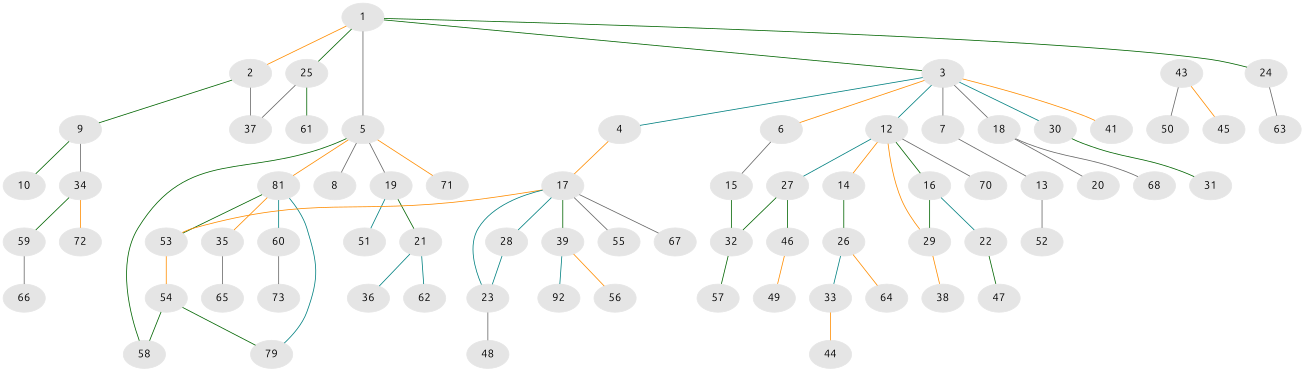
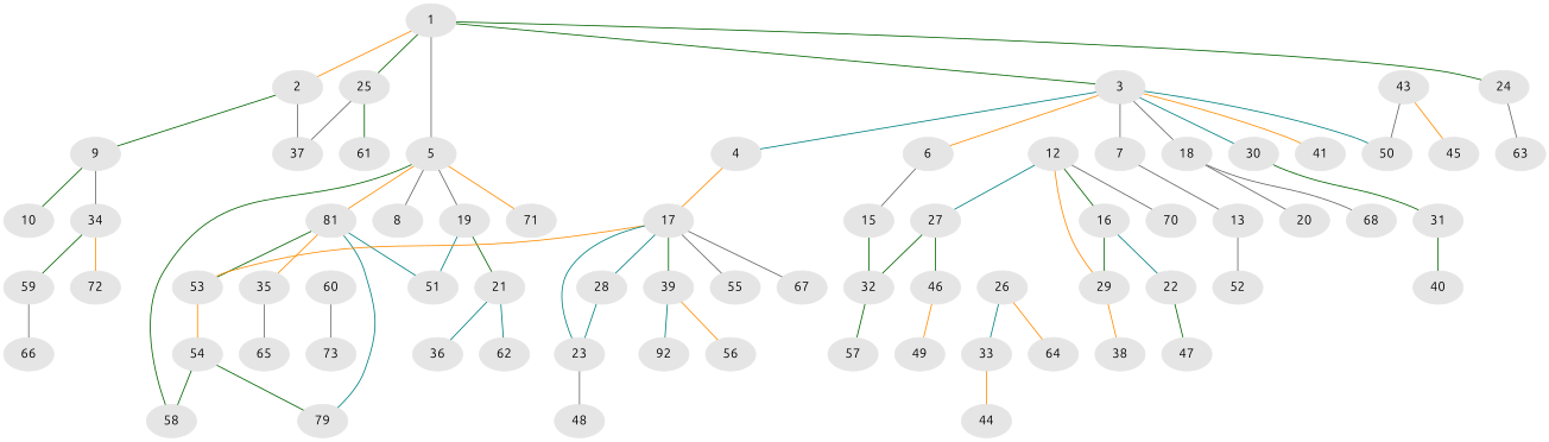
  graph {
    fontname=Ubuntu
    node [color=gray90 fontname=Ubuntu style=filled]
    edge [color=darkgreen fontname=Ubuntu]
    1
    2
    3
    5
    24
    25
    9
    37
    4
    6
    7
    12
    18
    30
    41
    8
    n17 [label=81]
    19
    58
    71
    63
    61
    10
    34
    17
    15
    13
-   14
    16
    27
    29
    70
    20
    68
    31
    53
    23
    28
    39
    55
    67
    35
    60
    n44 [label=79]
    21
    51
    32
    52
    59
    72
    65
    54
    73
    26
    22
    46
    38
    33
    64
    57
    47
    48
    n63 [label=92]
    56
    36
    62
    44
    49
    43
    45
    50
+   40
    66
    1 -- 2 [color=darkorange]
    1 -- 3
    1 -- 5 [color=gray40]
    1 -- 24
    1 -- 25
    2 -- 9
    2 -- 37 [color=gray40]
    3 -- 4 [color=teal]
    3 -- 6 [color=darkorange]
    3 -- 7 [color=gray40]
-   3 -- 12 [color=teal]
+   3 -- 50 [color=teal]
    3 -- 18 [color=gray40]
    3 -- 30 [color=teal]
    3 -- 41 [color=darkorange]
    5 -- 8 [color=gray40]
    5 -- n17 [color=darkorange]
    5 -- 19 [color=gray40]
    5 -- 58
    5 -- 71 [color=darkorange]
    24 -- 63 [color=gray40]
    25 -- 37 [color=gray40]
    25 -- 61
    9 -- 10
    9 -- 34 [color=gray40]
    4 -- 17 [color=darkorange]
    6 -- 15 [color=gray40]
    7 -- 13 [color=gray40]
-   12 -- 14 [color=darkorange]
    12 -- 16
    12 -- 27 [color=teal]
    12 -- 29 [color=darkorange]
    12 -- 70 [color=gray40]
    18 -- 20 [color=gray40]
    18 -- 68 [color=gray40]
    30 -- 31
    n17 -- 53
    n17 -- 35 [color=darkorange]
-   n17 -- 60 [color=teal]
+   n17 -- 51 [color=teal]
    n17 -- n44 [color=teal]
    19 -- 21
    19 -- 51 [color=teal]
    34 -- 59
    34 -- 72 [color=darkorange]
    17 -- 53 [color=darkorange]
    17 -- 23 [color=teal]
    17 -- 28 [color=teal]
    17 -- 39
    17 -- 55 [color=gray40]
    17 -- 67 [color=gray40]
    15 -- 32
    13 -- 52 [color=gray40]
-   14 -- 26
    16 -- 29
    16 -- 22 [color=teal]
    27 -- 32
    27 -- 46
    29 -- 38 [color=darkorange]
+   31 -- 40
    53 -- 54 [color=darkorange]
    23 -- 48 [color=gray40]
    28 -- 23 [color=teal]
    39 -- n63 [color=teal]
    39 -- 56 [color=darkorange]
    35 -- 65 [color=gray40]
    60 -- 73 [color=gray40]
    21 -- 36 [color=teal]
    21 -- 62 [color=teal]
    32 -- 57
    59 -- 66 [color=gray40]
    54 -- 58
    54 -- n44
    26 -- 33 [color=teal]
    26 -- 64 [color=darkorange]
    22 -- 47
    46 -- 49 [color=darkorange]
    33 -- 44 [color=darkorange]
    43 -- 45 [color=darkorange]
    43 -- 50 [color=gray40]
  }
